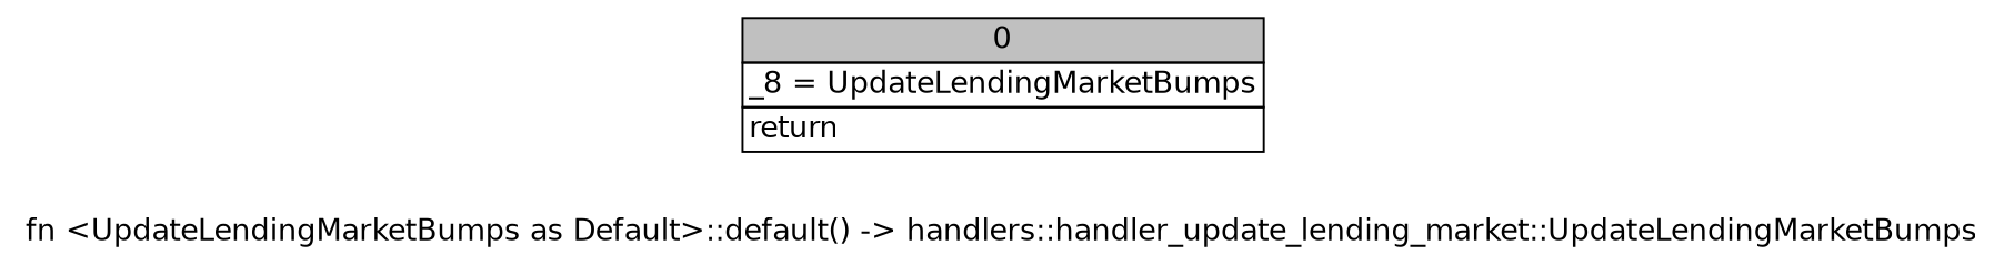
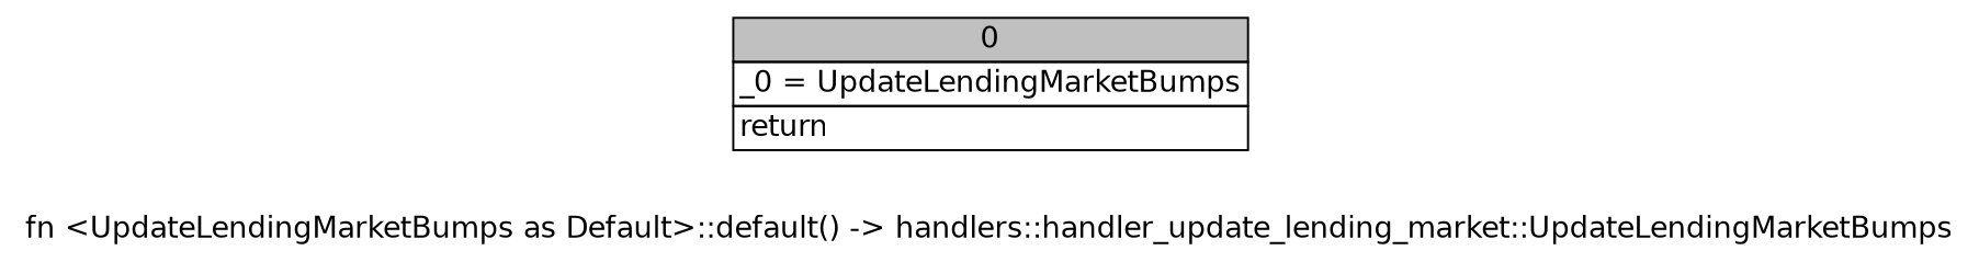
  digraph {
    fontname="DejaVu Sans"
    label=<fn &lt;UpdateLendingMarketBumps as Default&gt;::default() -&gt; handlers::handler_update_lending_market::UpdateLendingMarketBumps<br align="left"/>>
-   n1 [fontname="DejaVu Sans" label=<<table border="0" cellborder="1" cellspacing="0"><tr><td bgcolor="gray" align="center" colspan="1">0</td></tr><tr><td align="left" balign="left">_8 = UpdateLendingMarketBumps<br/></td></tr><tr><td align="left">return</td></tr></table>> shape=none]
+   n1 [fontname="DejaVu Sans" label=<<table border="0" cellborder="1" cellspacing="0"><tr><td bgcolor="gray" align="center" colspan="1">0</td></tr><tr><td align="left" balign="left">_0 = UpdateLendingMarketBumps<br/></td></tr><tr><td align="left">return</td></tr></table>> shape=none]
  }
